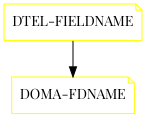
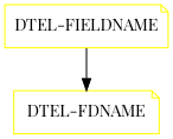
  digraph {
    fontname="Playfair Display"
    node [color=yellow shape=note fontname="Playfair Display"]
    "DTEL-FIELDNAME"
-   "DOMA-FDNAME"
+   "DOMA-FDNAME" [label="DTEL-FDNAME"]
    "DTEL-FIELDNAME" -> "DOMA-FDNAME" [fontname="Playfair Display"]
  }
